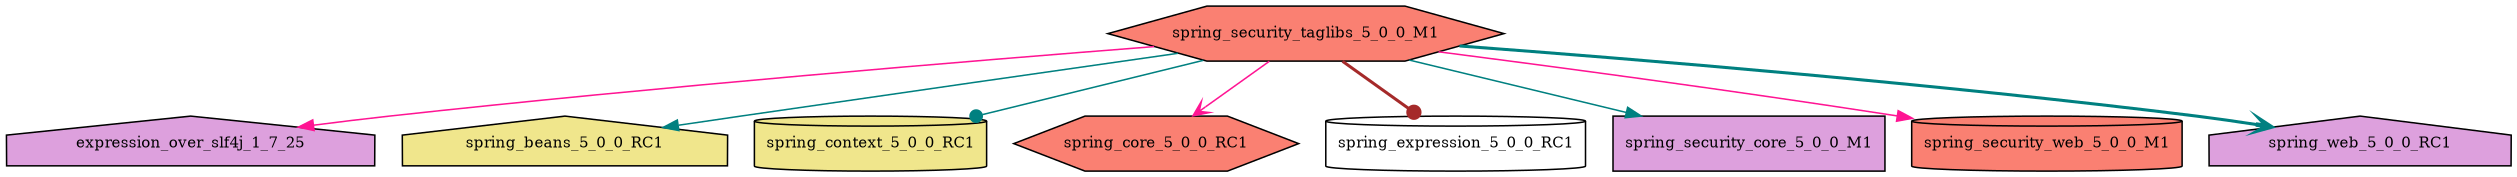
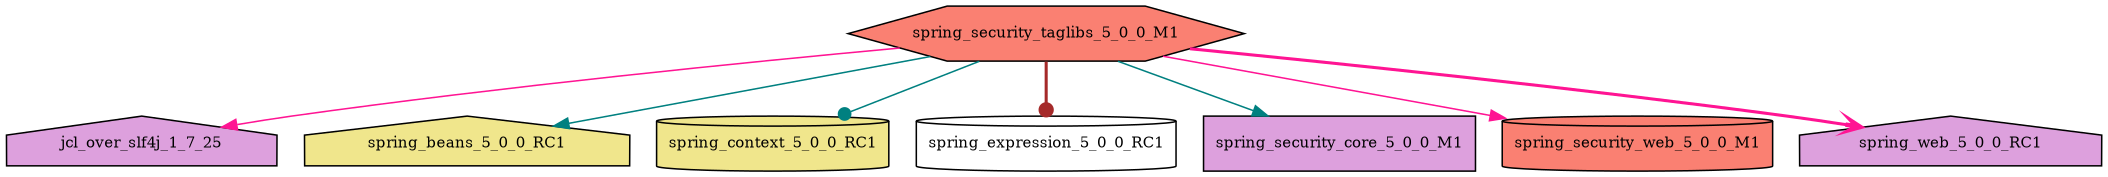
  digraph {
    node [fillcolor=plum fontsize=10.0 shape=house style=filled]
    edge [arrowhead=normal color=teal style=solid]
-   jcl_over_slf4j_1_7_25 [label=expression_over_slf4j_1_7_25]
+   jcl_over_slf4j_1_7_25
    spring_security_taglibs_5_0_0_M1 [fillcolor=salmon shape=hexagon]
    spring_beans_5_0_0_RC1 [fillcolor=khaki]
    spring_context_5_0_0_RC1 [fillcolor=khaki shape=cylinder]
-   spring_core_5_0_0_RC1 [fillcolor=salmon shape=hexagon]
    spring_expression_5_0_0_RC1 [fillcolor=white shape=cylinder]
    spring_security_core_5_0_0_M1 [shape=box]
    spring_security_web_5_0_0_M1 [fillcolor=salmon shape=cylinder]
    spring_web_5_0_0_RC1
    spring_security_taglibs_5_0_0_M1 -> jcl_over_slf4j_1_7_25 [color=deeppink]
    spring_security_taglibs_5_0_0_M1 -> spring_beans_5_0_0_RC1
    spring_security_taglibs_5_0_0_M1 -> spring_context_5_0_0_RC1 [arrowhead=dot]
-   spring_security_taglibs_5_0_0_M1 -> spring_core_5_0_0_RC1 [arrowhead=vee color=deeppink]
    spring_security_taglibs_5_0_0_M1 -> spring_expression_5_0_0_RC1 [arrowhead=dot color=brown style=bold]
    spring_security_taglibs_5_0_0_M1 -> spring_security_core_5_0_0_M1
    spring_security_taglibs_5_0_0_M1 -> spring_security_web_5_0_0_M1 [color=deeppink]
-   spring_security_taglibs_5_0_0_M1 -> spring_web_5_0_0_RC1 [arrowhead=vee style=bold]
+   spring_security_taglibs_5_0_0_M1 -> spring_web_5_0_0_RC1 [arrowhead=vee color=deeppink style=bold]
  }
